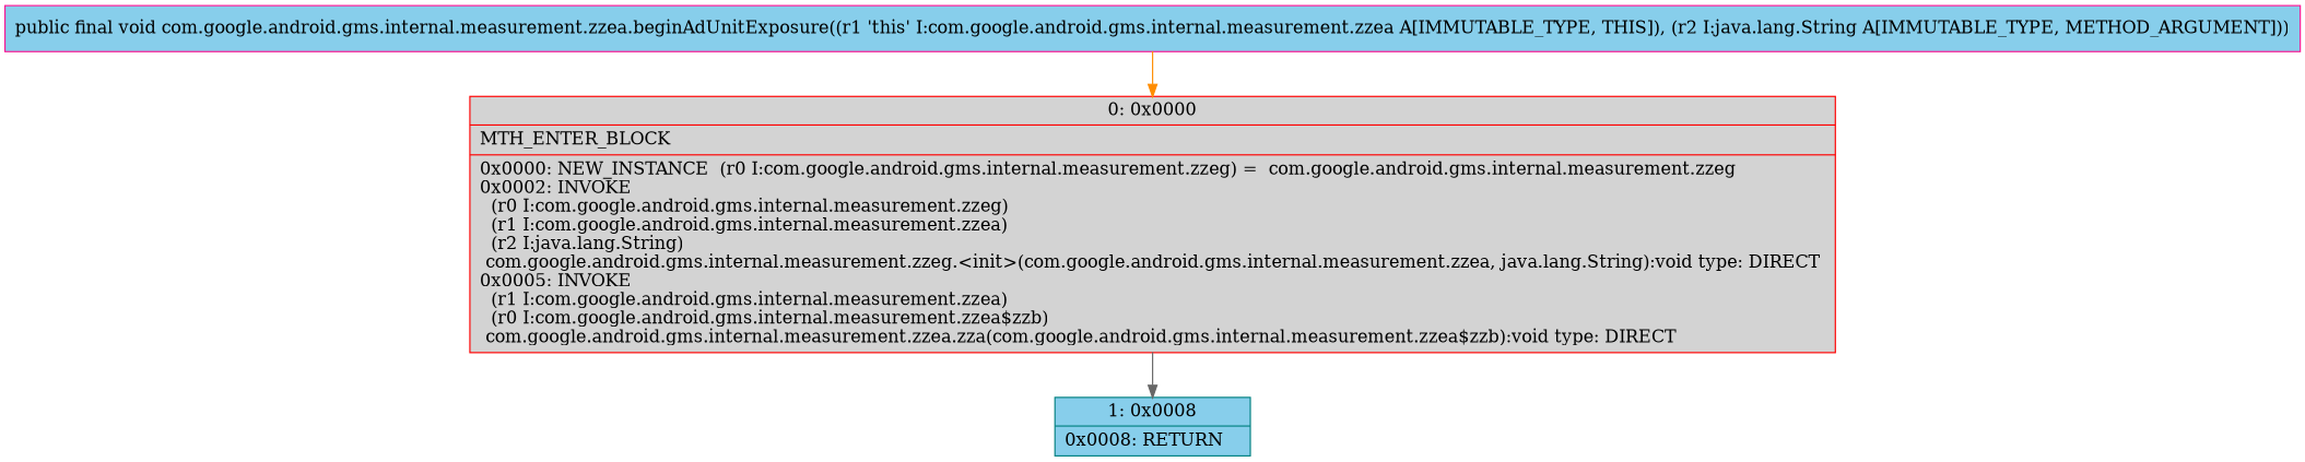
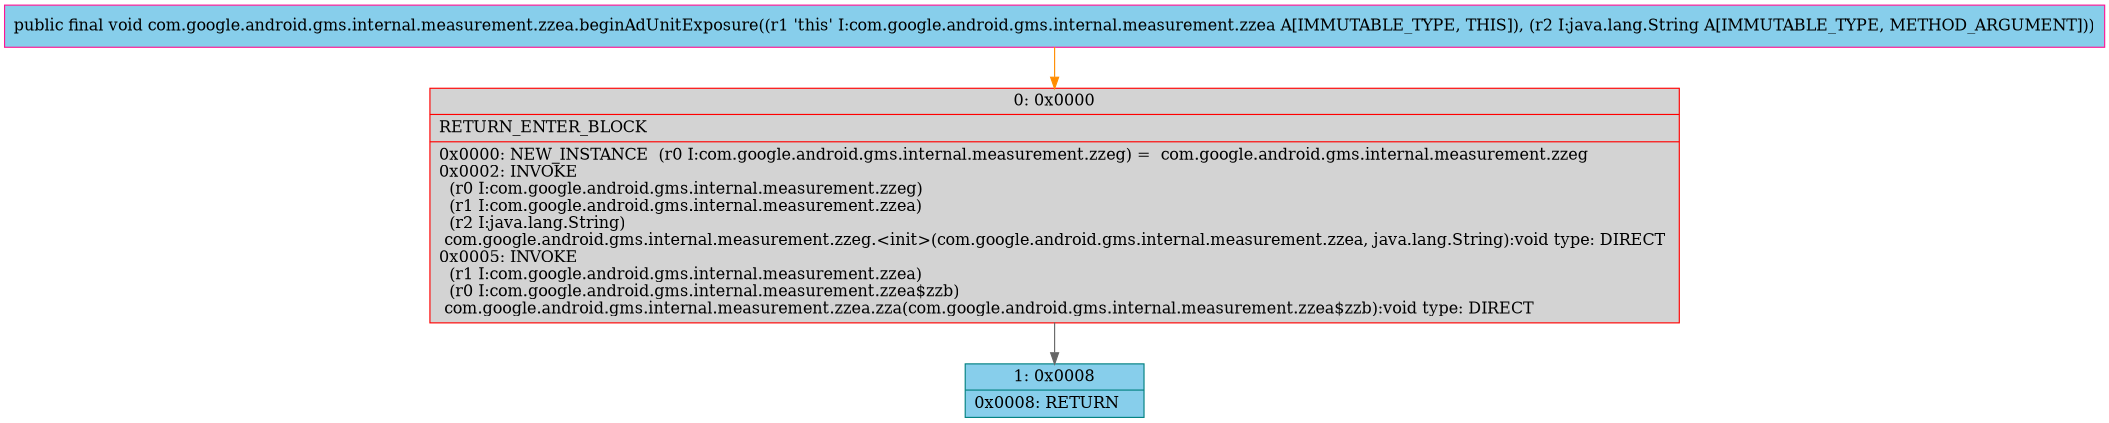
  digraph {
    node [shape=record style=filled fillcolor=skyblue]
    edge [arrowhead=normal]
-   n1 [label="{0\:\ 0x0000|MTH_ENTER_BLOCK\l|0x0000: NEW_INSTANCE  (r0 I:com.google.android.gms.internal.measurement.zzeg) =  com.google.android.gms.internal.measurement.zzeg \l0x0002: INVOKE  \l  (r0 I:com.google.android.gms.internal.measurement.zzeg)\l  (r1 I:com.google.android.gms.internal.measurement.zzea)\l  (r2 I:java.lang.String)\l com.google.android.gms.internal.measurement.zzeg.\<init\>(com.google.android.gms.internal.measurement.zzea, java.lang.String):void type: DIRECT \l0x0005: INVOKE  \l  (r1 I:com.google.android.gms.internal.measurement.zzea)\l  (r0 I:com.google.android.gms.internal.measurement.zzea$zzb)\l com.google.android.gms.internal.measurement.zzea.zza(com.google.android.gms.internal.measurement.zzea$zzb):void type: DIRECT \l}" fillcolor=lightgrey color=red]
+   n1 [label="{0\:\ 0x0000|RETURN_ENTER_BLOCK\l|0x0000: NEW_INSTANCE  (r0 I:com.google.android.gms.internal.measurement.zzeg) =  com.google.android.gms.internal.measurement.zzeg \l0x0002: INVOKE  \l  (r0 I:com.google.android.gms.internal.measurement.zzeg)\l  (r1 I:com.google.android.gms.internal.measurement.zzea)\l  (r2 I:java.lang.String)\l com.google.android.gms.internal.measurement.zzeg.\<init\>(com.google.android.gms.internal.measurement.zzea, java.lang.String):void type: DIRECT \l0x0005: INVOKE  \l  (r1 I:com.google.android.gms.internal.measurement.zzea)\l  (r0 I:com.google.android.gms.internal.measurement.zzea$zzb)\l com.google.android.gms.internal.measurement.zzea.zza(com.google.android.gms.internal.measurement.zzea$zzb):void type: DIRECT \l}" fillcolor=lightgrey color=red]
    n2 [label="{1\:\ 0x0008|0x0008: RETURN   \l}" color=teal]
    n3 [label="{public final void com.google.android.gms.internal.measurement.zzea.beginAdUnitExposure((r1 'this' I:com.google.android.gms.internal.measurement.zzea A[IMMUTABLE_TYPE, THIS]), (r2 I:java.lang.String A[IMMUTABLE_TYPE, METHOD_ARGUMENT])) }" color=deeppink]
    n1 -> n2 [color=gray40]
    n3 -> n1 [color=darkorange]
  }
